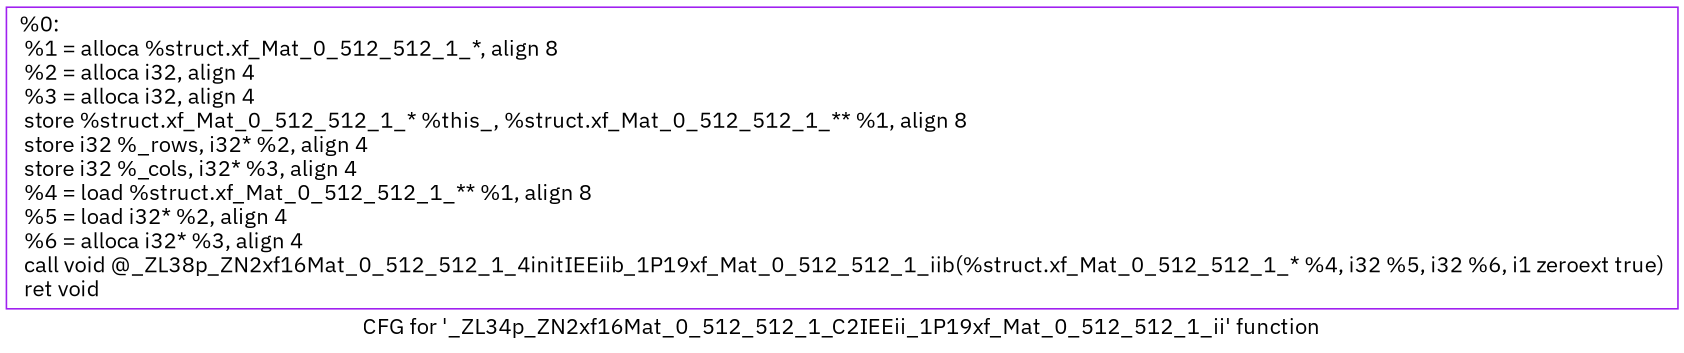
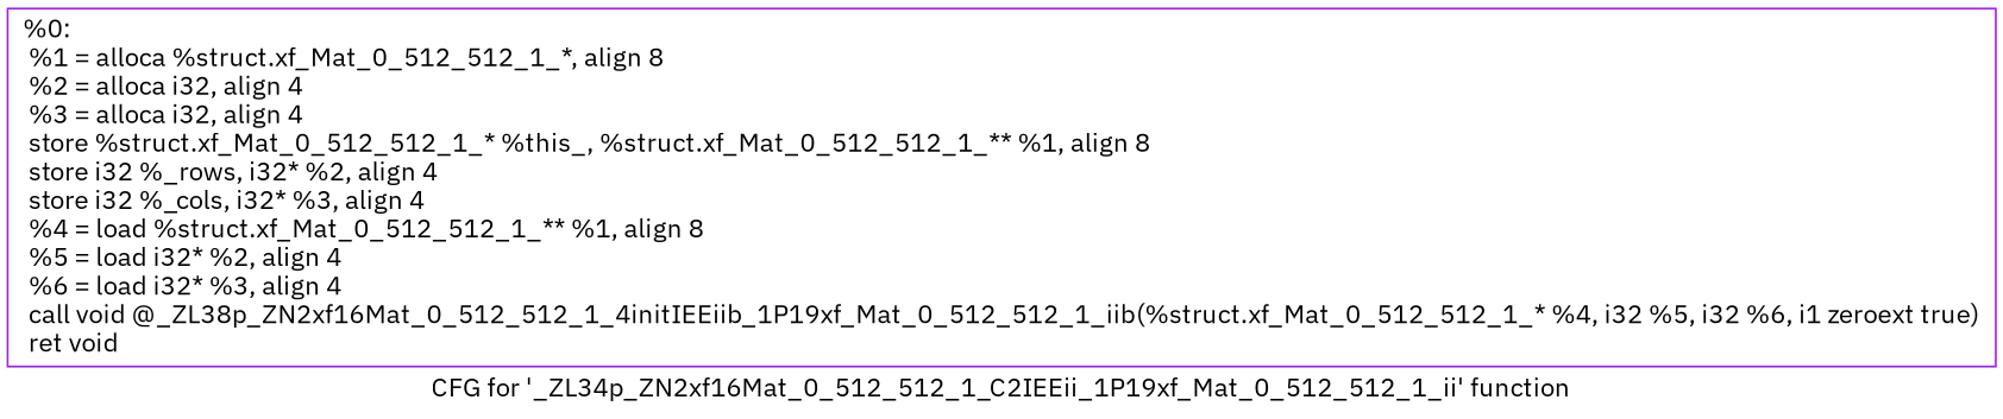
  digraph {
    label="CFG for '_ZL34p_ZN2xf16Mat_0_512_512_1_C2IEEii_1P19xf_Mat_0_512_512_1_ii' function"
    fontname="IBM Plex Sans"
-   n1 [label="{%0:\l  %1 = alloca %struct.xf_Mat_0_512_512_1_*, align 8\l  %2 = alloca i32, align 4\l  %3 = alloca i32, align 4\l  store %struct.xf_Mat_0_512_512_1_* %this_, %struct.xf_Mat_0_512_512_1_** %1, align 8\l  store i32 %_rows, i32* %2, align 4\l  store i32 %_cols, i32* %3, align 4\l  %4 = load %struct.xf_Mat_0_512_512_1_** %1, align 8\l  %5 = load i32* %2, align 4\l  %6 = alloca i32* %3, align 4\l  call void @_ZL38p_ZN2xf16Mat_0_512_512_1_4initIEEiib_1P19xf_Mat_0_512_512_1_iib(%struct.xf_Mat_0_512_512_1_* %4, i32 %5, i32 %6, i1 zeroext true)\l  ret void\l}" shape=record color=purple fontname="IBM Plex Sans"]
+   n1 [label="{%0:\l  %1 = alloca %struct.xf_Mat_0_512_512_1_*, align 8\l  %2 = alloca i32, align 4\l  %3 = alloca i32, align 4\l  store %struct.xf_Mat_0_512_512_1_* %this_, %struct.xf_Mat_0_512_512_1_** %1, align 8\l  store i32 %_rows, i32* %2, align 4\l  store i32 %_cols, i32* %3, align 4\l  %4 = load %struct.xf_Mat_0_512_512_1_** %1, align 8\l  %5 = load i32* %2, align 4\l  %6 = load i32* %3, align 4\l  call void @_ZL38p_ZN2xf16Mat_0_512_512_1_4initIEEiib_1P19xf_Mat_0_512_512_1_iib(%struct.xf_Mat_0_512_512_1_* %4, i32 %5, i32 %6, i1 zeroext true)\l  ret void\l}" shape=record color=purple fontname="IBM Plex Sans"]
  }
